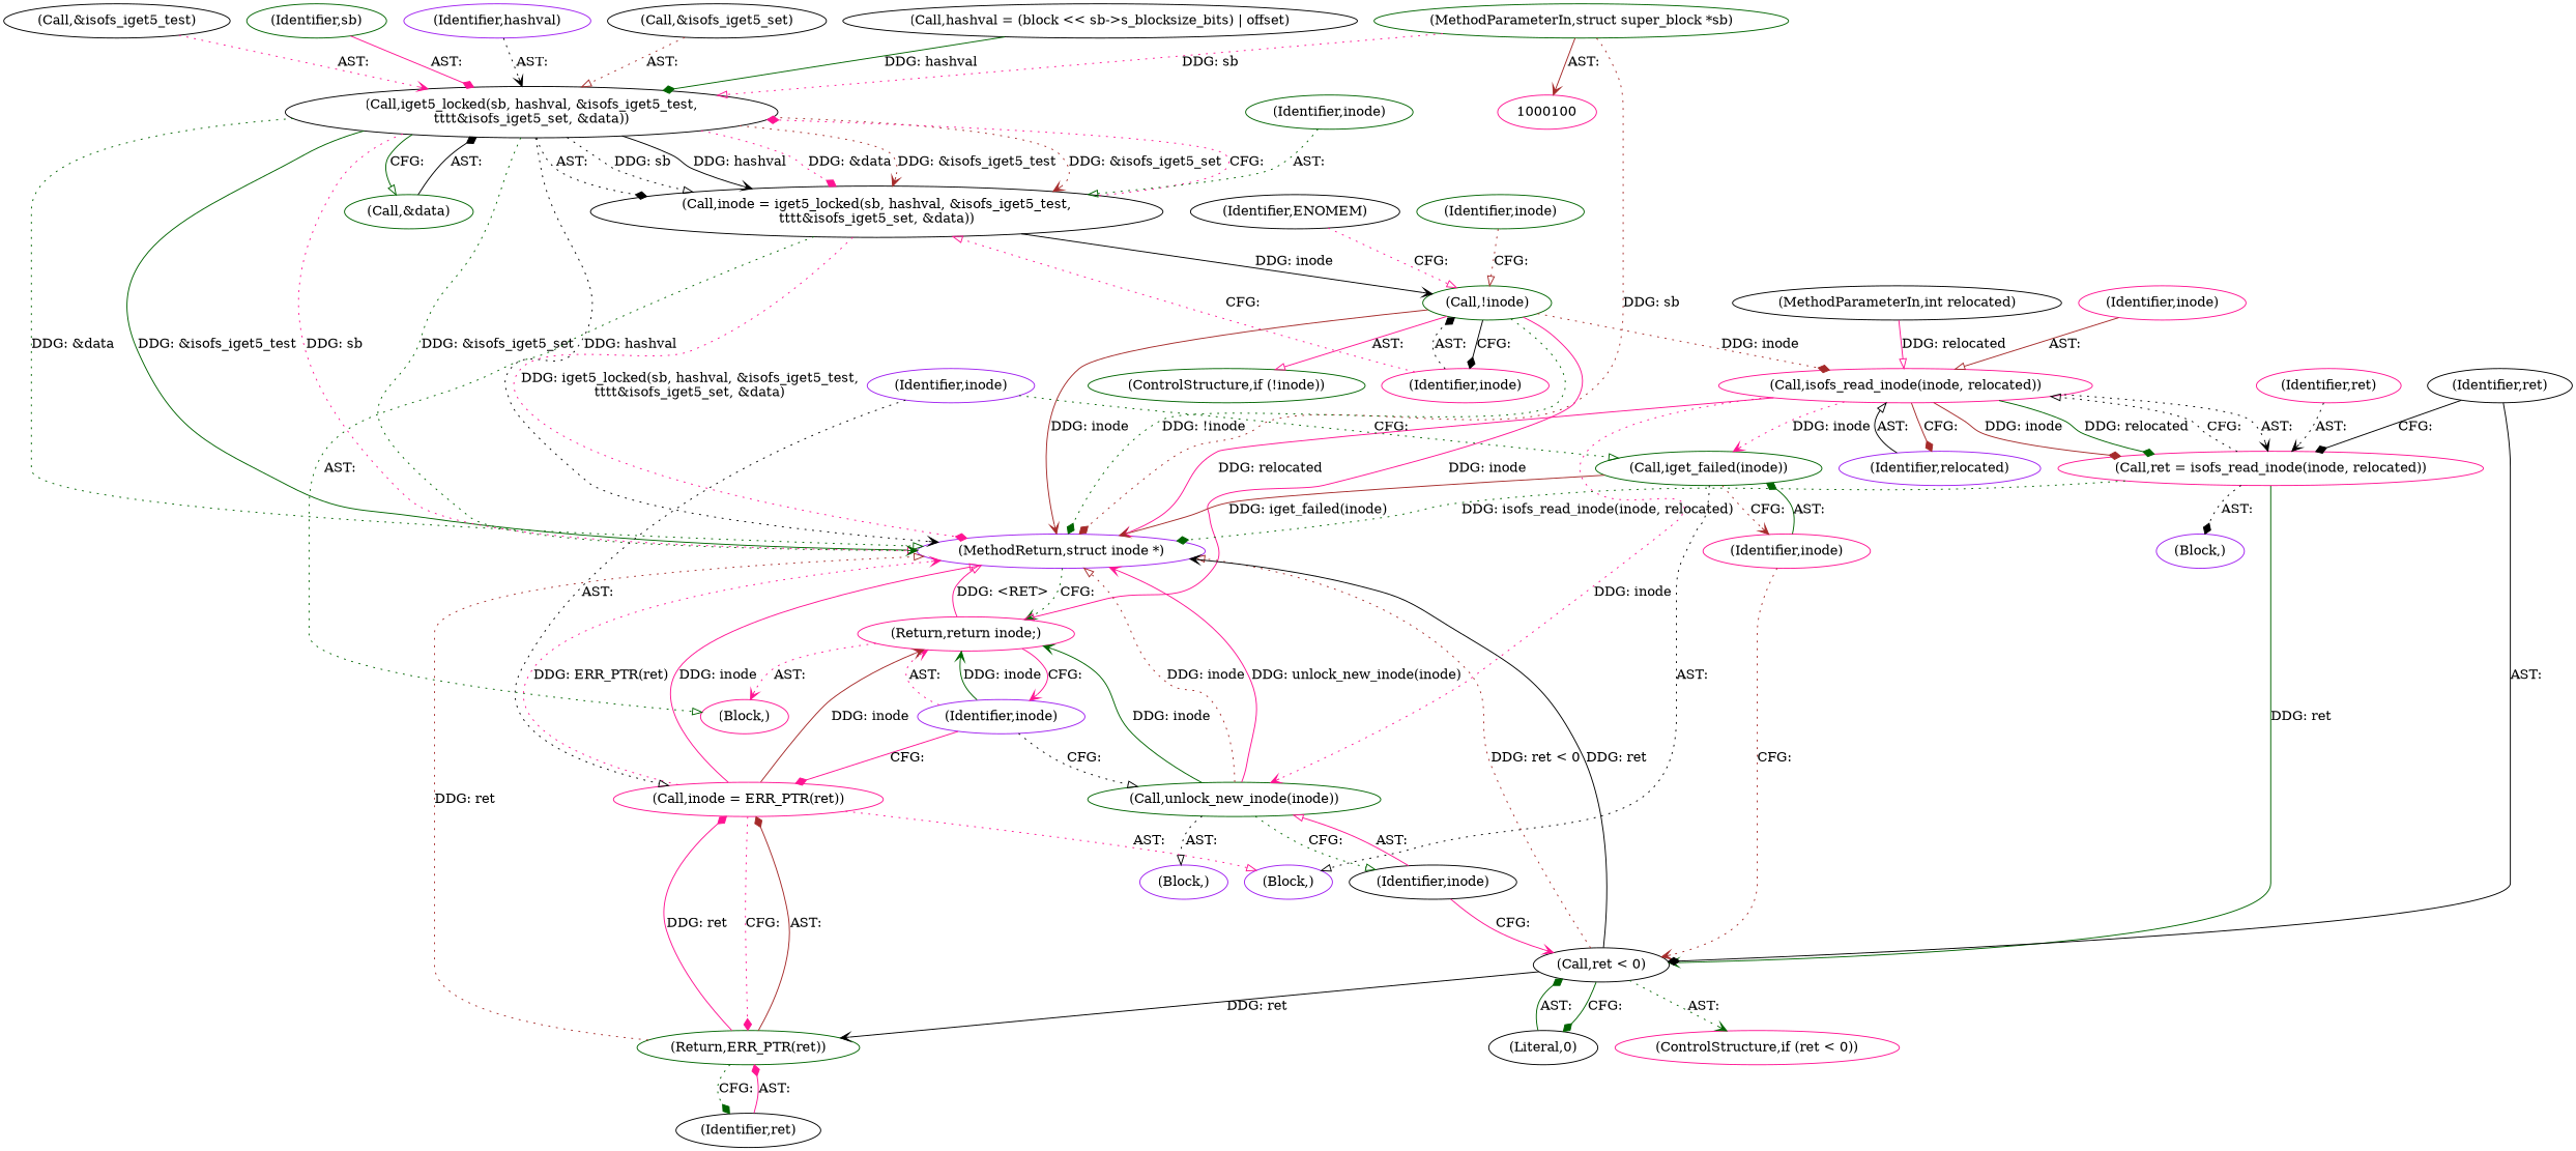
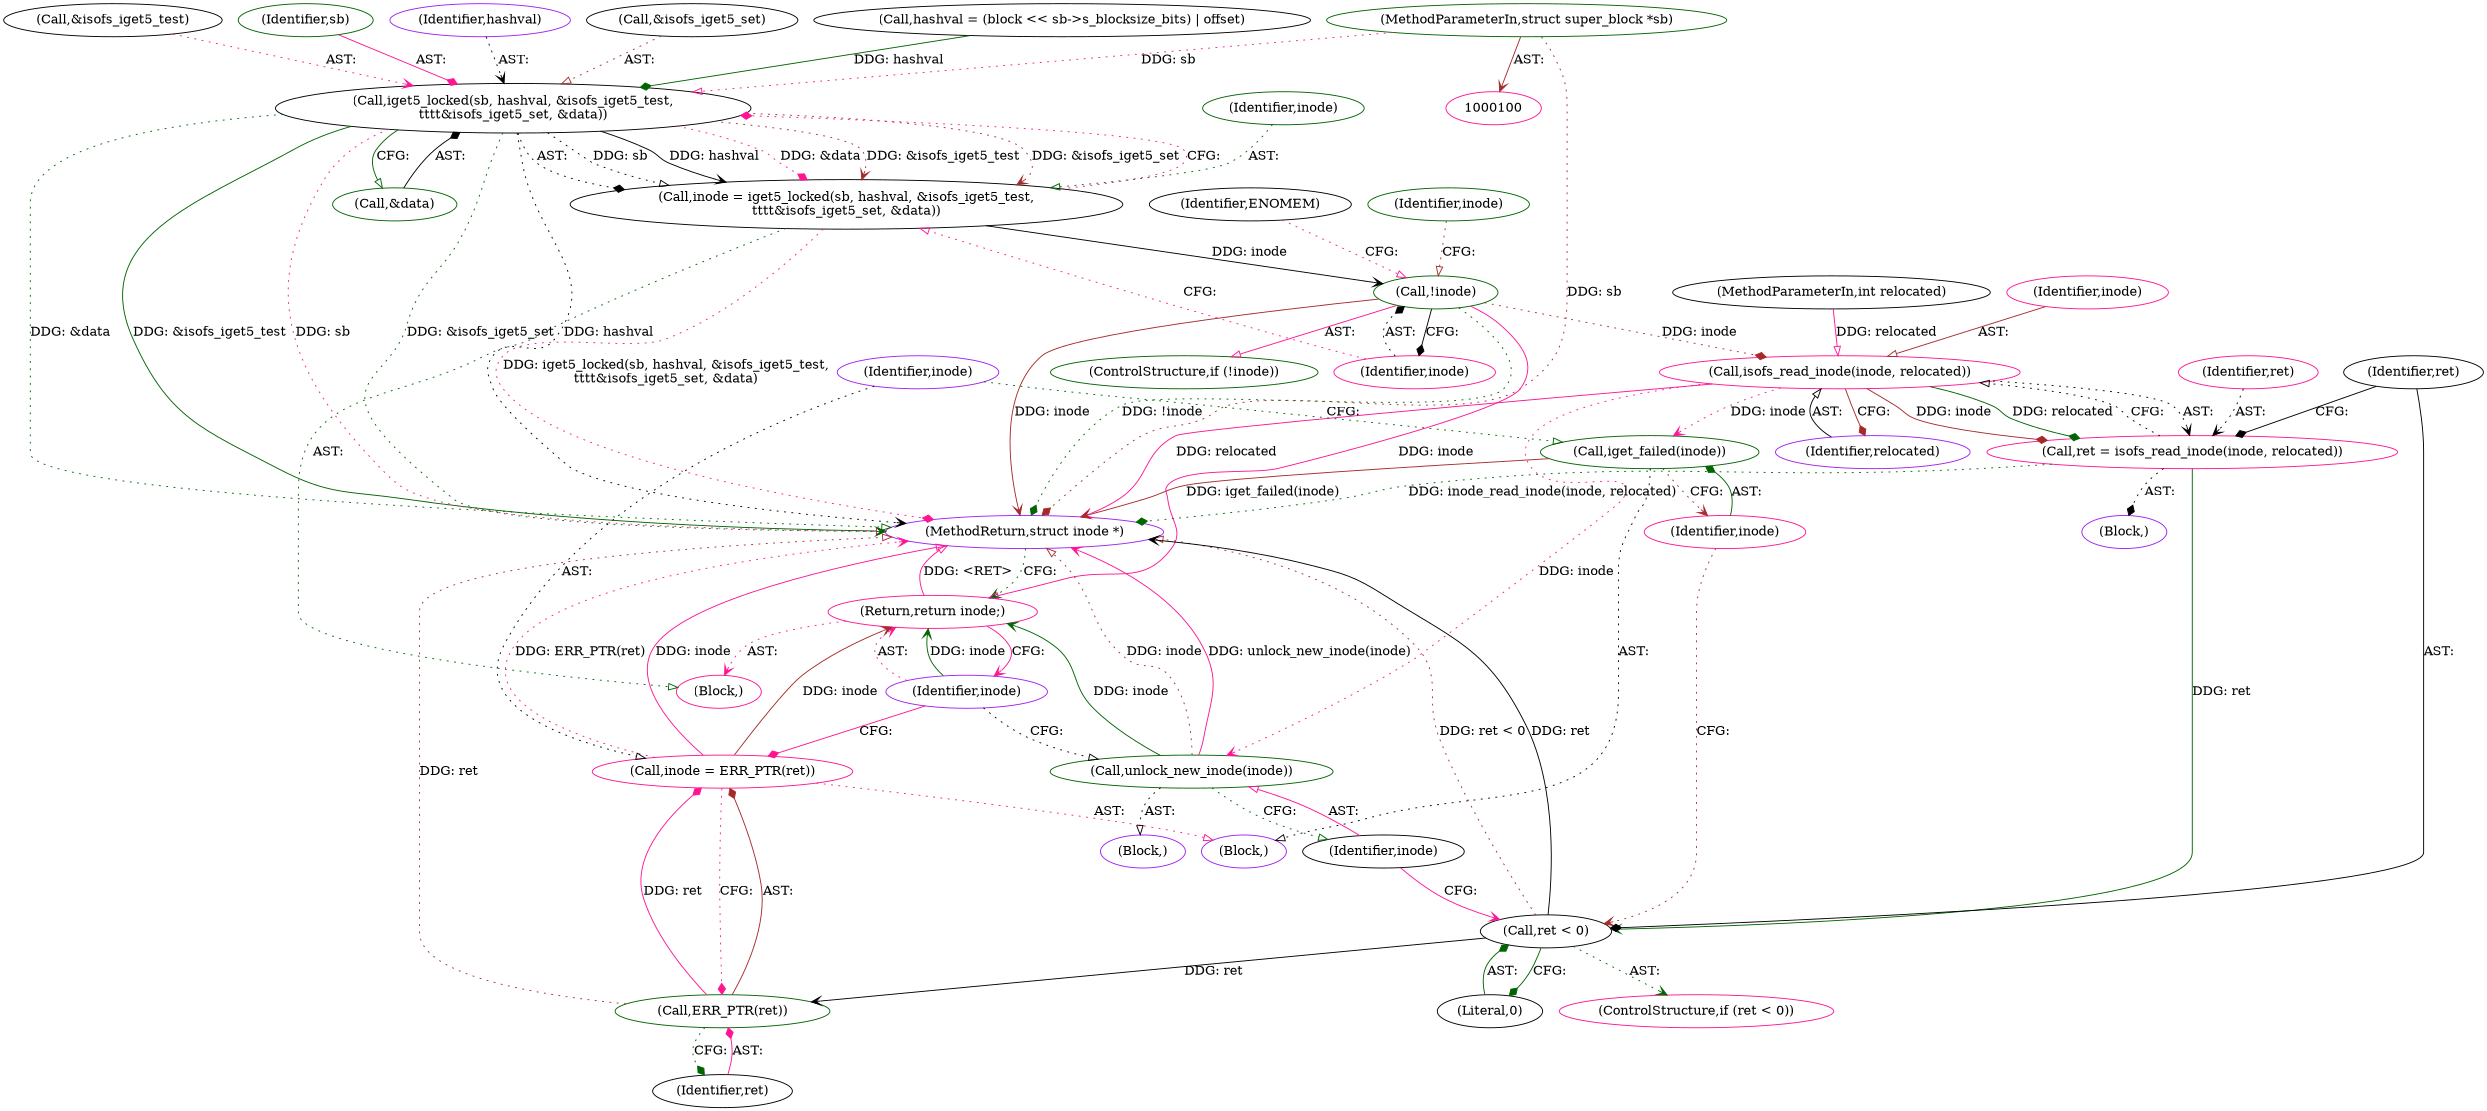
  digraph {
    node [color=black]
    edge [arrowhead=vee color=deeppink style=dotted]
    n1 [color=darkgreen label="(MethodParameterIn,struct super_block *sb)"]
    n2 [label="(Call,iget5_locked(sb, hashval, &isofs_iget5_test,\n\t\t\t\t&isofs_iget5_set, &data))"]
    n3 [color=purple label="(MethodReturn,struct inode *)"]
    1000100 [color=deeppink]
    n5 [label="(Call,inode = iget5_locked(sb, hashval, &isofs_iget5_test,\n\t\t\t\t&isofs_iget5_set, &data))"]
    n6 [color=darkgreen label="(Call,&data)"]
    n7 [color=deeppink label="(Return,return inode;)"]
    n8 [color=darkgreen label="(Call,!inode)"]
    n9 [color=deeppink label="(Block,)"]
    n10 [color=deeppink label="(Call,isofs_read_inode(inode, relocated))"]
    n11 [color=darkgreen label="(ControlStructure,if (!inode))"]
    n12 [color=deeppink label="(Identifier,inode)"]
    n13 [color=deeppink label="(Call,ret = isofs_read_inode(inode, relocated))"]
    n14 [color=darkgreen label="(Call,iget_failed(inode))"]
    n15 [color=darkgreen label="(Call,unlock_new_inode(inode))"]
    n16 [color=purple label="(Identifier,relocated)"]
    n17 [color=purple label="(Identifier,inode)"]
    n18 [label="(Call,ret < 0)"]
    n19 [color=purple label="(Block,)"]
    n20 [color=purple label="(Block,)"]
    n21 [color=deeppink label="(Identifier,inode)"]
    n22 [color=purple label="(Block,)"]
    n23 [label="(Identifier,inode)"]
-   n24 [color=darkgreen label="(Return,ERR_PTR(ret))"]
+   n24 [color=darkgreen label="(Call,ERR_PTR(ret))"]
    n25 [color=deeppink label="(ControlStructure,if (ret < 0))"]
    n26 [label="(Literal,0)"]
    n27 [color=deeppink label="(Call,inode = ERR_PTR(ret))"]
    n28 [label="(Identifier,ret)"]
    n29 [label="(MethodParameterIn,int relocated)"]
    n30 [label="(Identifier,ret)"]
    n31 [label="(Call,&isofs_iget5_test)"]
    n32 [color=darkgreen label="(Identifier,sb)"]
    n33 [color=purple label="(Identifier,inode)"]
    n34 [color=purple label="(Identifier,hashval)"]
    n35 [label="(Identifier,ENOMEM)"]
    n36 [color=deeppink label="(Identifier,ret)"]
    n37 [label="(Call,&isofs_iget5_set)"]
    n38 [color=darkgreen label="(Identifier,inode)"]
    n39 [color=darkgreen label="(Identifier,inode)"]
    n40 [color=deeppink label="(Identifier,inode)"]
    n41 [label="(Call,hashval = (block << sb->s_blocksize_bits) | offset)"]
    n1 -> n2 [arrowhead=onormal label="DDG: sb"]
    n1 -> n3 [arrowhead=diamond color=brown label="DDG: sb"]
    n1 -> 1000100 [color=brown label="AST: " style=solid]
    n2 -> n3 [arrowhead=onormal color=darkgreen label="DDG: &isofs_iget5_test" style=solid]
    n2 -> n3 [arrowhead=onormal label="DDG: sb"]
    n2 -> n3 [color=darkgreen label="DDG: &isofs_iget5_set"]
    n2 -> n3 [color=black label="DDG: hashval"]
    n2 -> n3 [arrowhead=onormal color=darkgreen label="DDG: &data"]
    n2 -> n5 [arrowhead=diamond color=black label="AST: "]
    n2 -> n5 [arrowhead=onormal color=black label="DDG: sb"]
    n2 -> n5 [color=black label="DDG: hashval" style=solid]
    n2 -> n5 [arrowhead=diamond label="DDG: &data"]
    n2 -> n5 [color=brown label="DDG: &isofs_iget5_test"]
    n2 -> n5 [color=brown label="DDG: &isofs_iget5_set"]
    n2 -> n6 [arrowhead=onormal color=darkgreen label="CFG: " style=solid]
    n3 -> n7 [color=darkgreen label="CFG: "]
    n5 -> n2 [arrowhead=diamond label="CFG: "]
    n5 -> n3 [arrowhead=diamond label="DDG: iget5_locked(sb, hashval, &isofs_iget5_test,\n\t\t\t\t&isofs_iget5_set, &data)"]
    n5 -> n8 [color=black label="DDG: inode" style=solid]
    n5 -> n9 [arrowhead=onormal color=darkgreen label="AST: "]
    n6 -> n2 [arrowhead=diamond color=black label="AST: " style=solid]
    n7 -> n3 [arrowhead=onormal label="DDG: <RET>" style=solid]
    n7 -> n9 [label="AST: "]
    n7 -> n17 [label="CFG: " style=solid]
    n8 -> n3 [color=brown label="DDG: inode" style=solid]
    n8 -> n3 [arrowhead=diamond color=darkgreen label="DDG: !inode"]
    n8 -> n7 [arrowhead=onormal label="DDG: inode" style=solid]
    n8 -> n10 [arrowhead=diamond color=brown label="DDG: inode"]
    n8 -> n11 [arrowhead=onormal label="AST: " style=solid]
    n8 -> n12 [arrowhead=diamond color=black label="CFG: " style=solid]
    n10 -> n3 [label="DDG: relocated" style=solid]
    n10 -> n13 [color=black label="AST: "]
    n10 -> n13 [arrowhead=diamond color=brown label="DDG: inode" style=solid]
    n10 -> n13 [arrowhead=diamond color=darkgreen label="DDG: relocated" style=solid]
    n10 -> n14 [label="DDG: inode"]
    n10 -> n15 [label="DDG: inode"]
    n10 -> n16 [arrowhead=diamond color=brown label="CFG: " style=solid]
    n12 -> n5 [arrowhead=onormal label="CFG: "]
    n12 -> n8 [arrowhead=diamond color=black label="AST: "]
-   n13 -> n3 [arrowhead=diamond color=darkgreen label="DDG: isofs_read_inode(inode, relocated)"]
+   n13 -> n3 [arrowhead=diamond color=darkgreen label="DDG: inode_read_inode(inode, relocated)"]
    n13 -> n10 [arrowhead=onormal color=black label="CFG: "]
    n13 -> n18 [color=darkgreen label="DDG: ret" style=solid]
    n13 -> n19 [arrowhead=diamond color=black label="AST: "]
    n14 -> n3 [color=brown label="DDG: iget_failed(inode)" style=solid]
    n14 -> n20 [arrowhead=onormal color=black label="AST: "]
    n14 -> n21 [color=brown label="CFG: "]
    n15 -> n3 [arrowhead=onormal color=brown label="DDG: inode"]
    n15 -> n3 [label="DDG: unlock_new_inode(inode)" style=solid]
    n15 -> n7 [color=darkgreen label="DDG: inode" style=solid]
    n15 -> n22 [arrowhead=onormal color=black label="AST: "]
    n15 -> n23 [arrowhead=onormal color=darkgreen label="CFG: "]
    n16 -> n10 [arrowhead=onormal color=black label="AST: " style=solid]
    n17 -> n7 [label="AST: "]
    n17 -> n7 [color=darkgreen label="DDG: inode" style=solid]
    n17 -> n15 [arrowhead=onormal color=black label="CFG: "]
    n17 -> n27 [arrowhead=diamond label="CFG: " style=solid]
    n18 -> n3 [arrowhead=onormal color=brown label="DDG: ret < 0"]
    n18 -> n3 [color=black label="DDG: ret" style=solid]
    n18 -> n24 [color=black label="DDG: ret" style=solid]
    n18 -> n25 [color=darkgreen label="AST: "]
    n18 -> n26 [arrowhead=diamond color=darkgreen label="CFG: " style=solid]
    n21 -> n14 [arrowhead=diamond color=darkgreen label="AST: " style=solid]
    n21 -> n18 [color=brown label="CFG: "]
    n23 -> n15 [arrowhead=onormal label="AST: " style=solid]
    n23 -> n18 [label="CFG: " style=solid]
    n24 -> n3 [arrowhead=onormal color=brown label="DDG: ret"]
    n24 -> n27 [arrowhead=diamond color=brown label="AST: " style=solid]
    n24 -> n27 [arrowhead=diamond label="DDG: ret" style=solid]
    n24 -> n28 [arrowhead=diamond color=darkgreen label="CFG: "]
    n26 -> n18 [arrowhead=diamond color=darkgreen label="AST: " style=solid]
    n27 -> n3 [arrowhead=onormal label="DDG: inode" style=solid]
    n27 -> n3 [label="DDG: ERR_PTR(ret)"]
    n27 -> n7 [color=brown label="DDG: inode" style=solid]
    n27 -> n20 [arrowhead=onormal label="AST: "]
    n27 -> n24 [arrowhead=diamond label="CFG: "]
    n28 -> n24 [arrowhead=diamond label="AST: " style=solid]
    n29 -> n10 [arrowhead=onormal label="DDG: relocated" style=solid]
    n30 -> n13 [arrowhead=diamond color=black label="CFG: " style=solid]
    n30 -> n18 [arrowhead=diamond color=black label="AST: " style=solid]
    n31 -> n2 [label="AST: "]
    n32 -> n2 [arrowhead=diamond label="AST: " style=solid]
    n33 -> n14 [arrowhead=onormal color=darkgreen label="CFG: "]
    n33 -> n27 [arrowhead=onormal color=black label="AST: "]
    n34 -> n2 [color=black label="AST: "]
    n35 -> n8 [arrowhead=onormal label="CFG: "]
    n36 -> n13 [color=black label="AST: "]
    n37 -> n2 [arrowhead=onormal color=brown label="AST: "]
    n38 -> n8 [arrowhead=onormal color=brown label="CFG: "]
    n39 -> n5 [arrowhead=onormal color=darkgreen label="AST: "]
    n40 -> n10 [arrowhead=onormal color=brown label="AST: " style=solid]
    n41 -> n2 [arrowhead=diamond color=darkgreen label="DDG: hashval" style=solid]
  }
